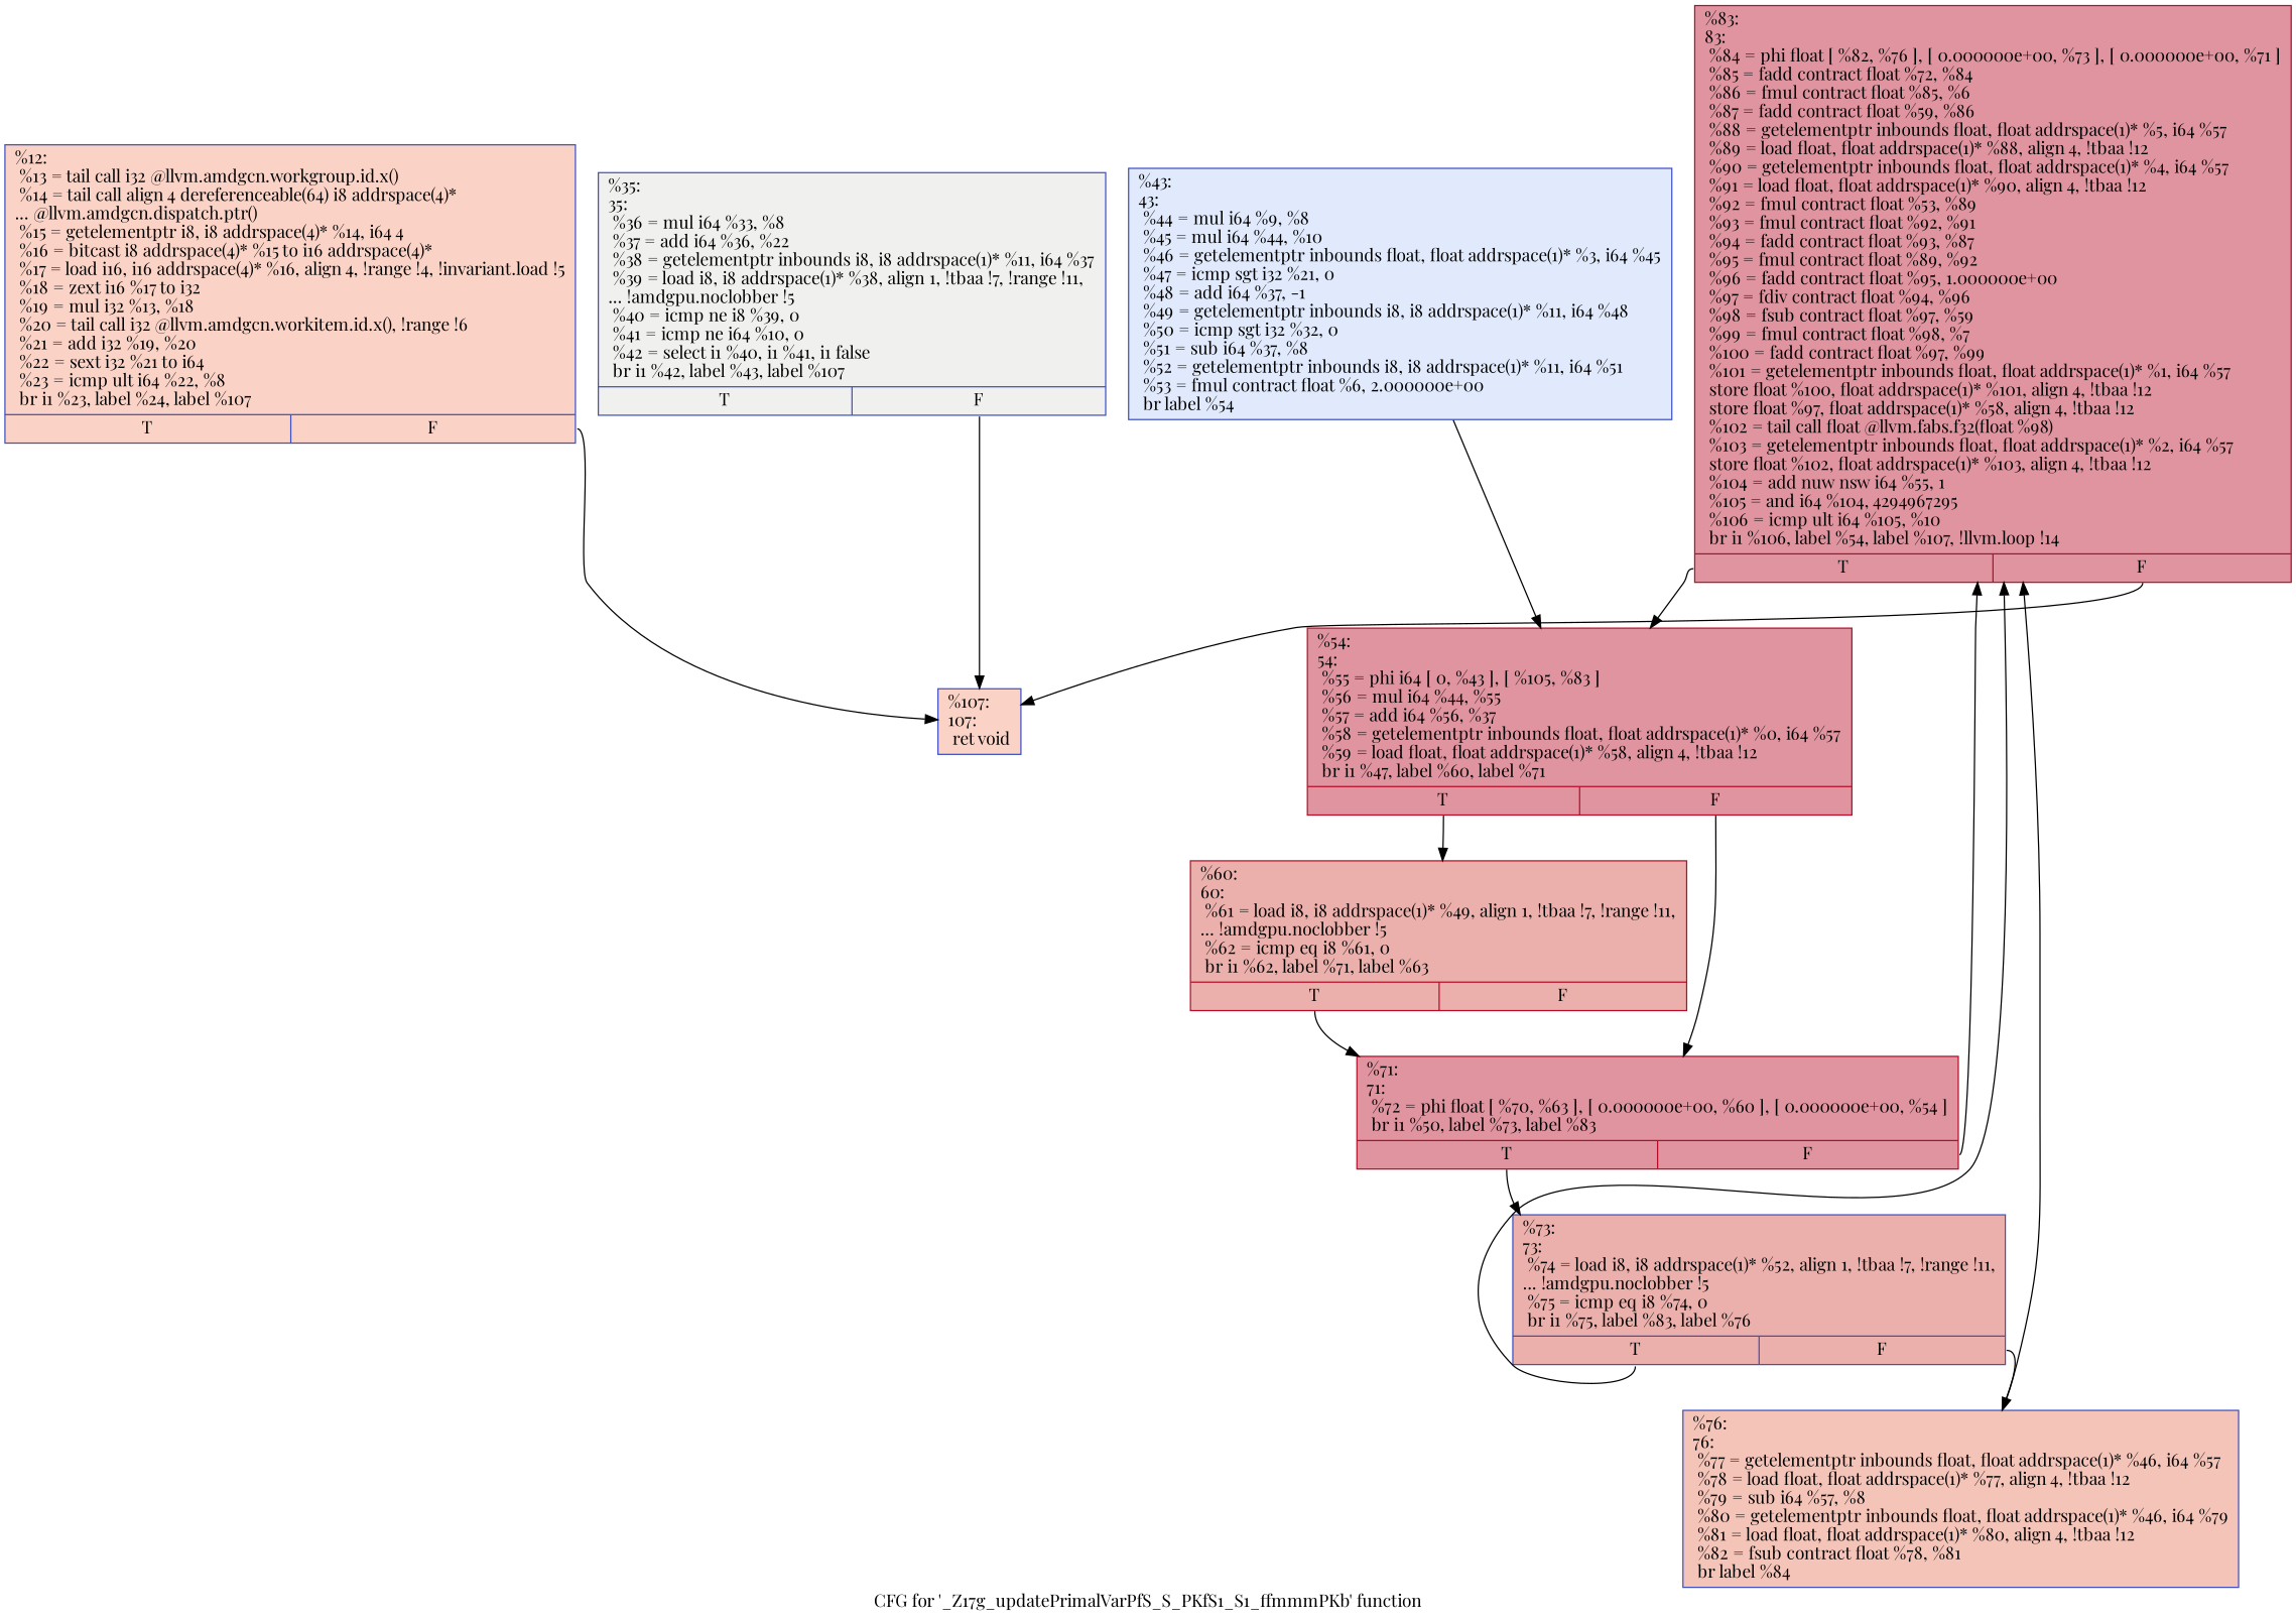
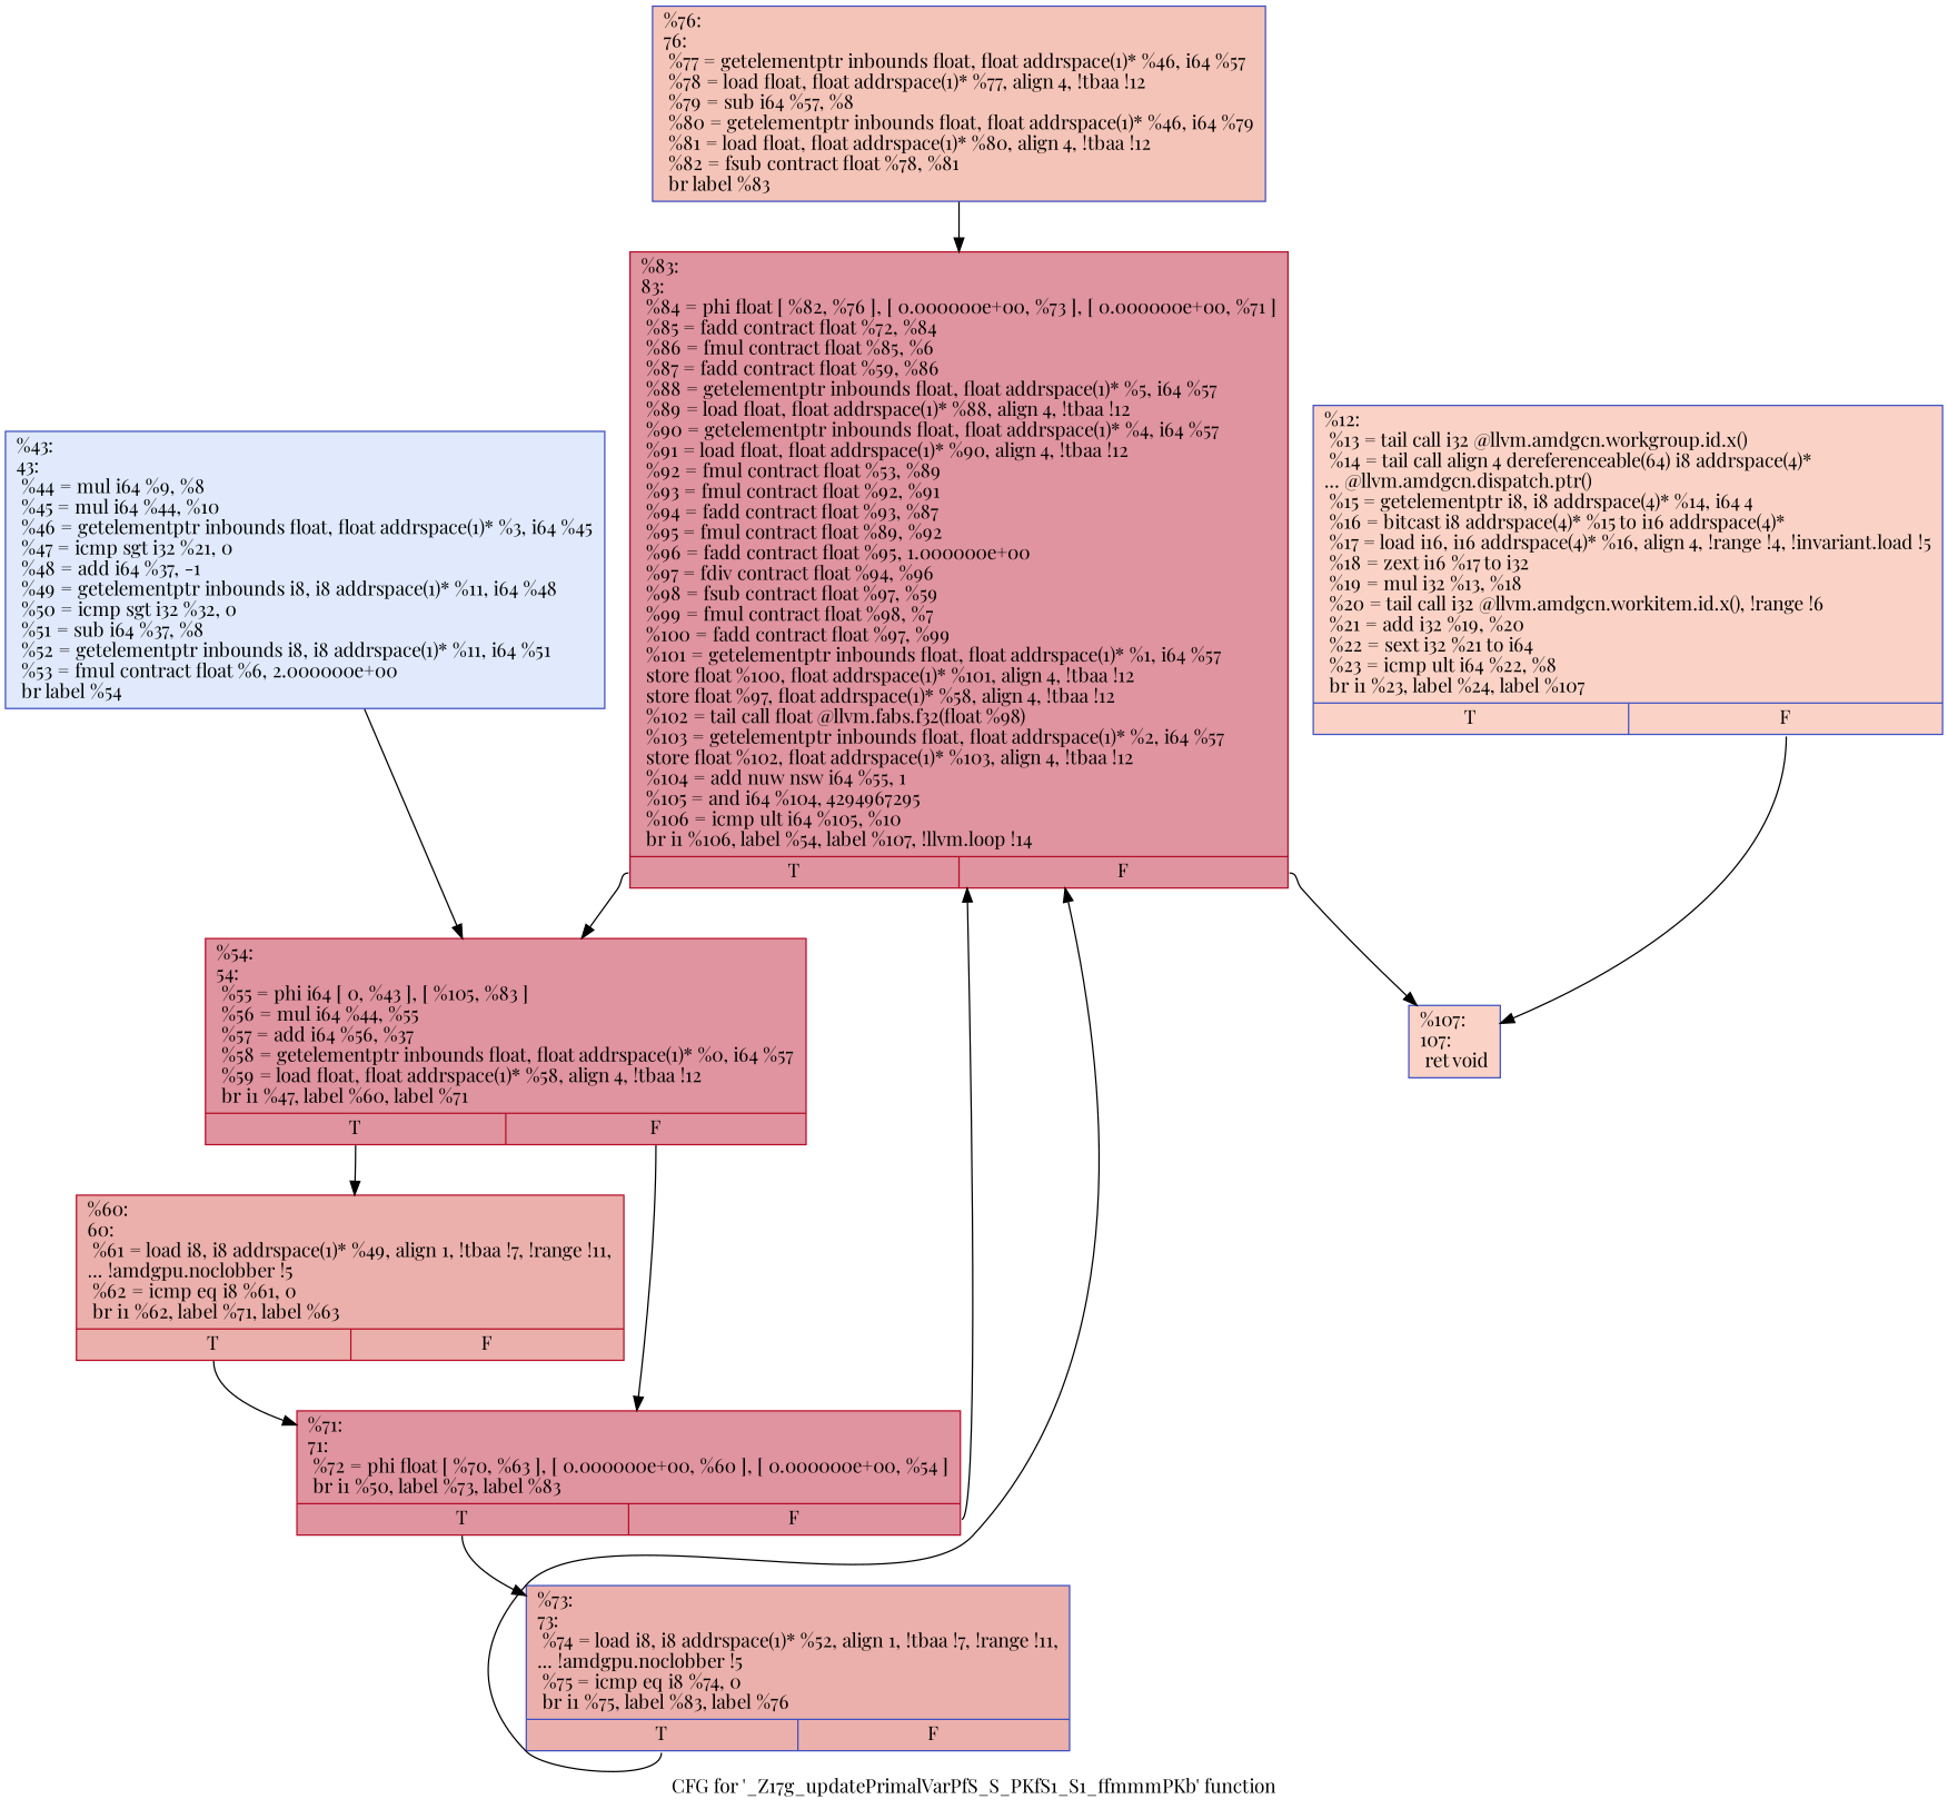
  digraph {
    fontname="Playfair Display"
    label="CFG for '_Z17g_updatePrimalVarPfS_S_PKfS1_S1_ffmmmPKb' function"
    node [color="#3d50c3ff" fillcolor="#b70d2870" fontname="Playfair Display" shape=record style=filled]
    edge [fontname="Playfair Display" tailport=s0]
    n1 [fillcolor="#f59c7d70" label="{%12:\l  %13 = tail call i32 @llvm.amdgcn.workgroup.id.x()\l  %14 = tail call align 4 dereferenceable(64) i8 addrspace(4)*\l... @llvm.amdgcn.dispatch.ptr()\l  %15 = getelementptr i8, i8 addrspace(4)* %14, i64 4\l  %16 = bitcast i8 addrspace(4)* %15 to i16 addrspace(4)*\l  %17 = load i16, i16 addrspace(4)* %16, align 4, !range !4, !invariant.load !5\l  %18 = zext i16 %17 to i32\l  %19 = mul i32 %13, %18\l  %20 = tail call i32 @llvm.amdgcn.workitem.id.x(), !range !6\l  %21 = add i32 %19, %20\l  %22 = sext i32 %21 to i64\l  %23 = icmp ult i64 %22, %8\l  br i1 %23, label %24, label %107\l|{<s0>T|<s1>F}}"]
    n2 [fillcolor="#f59c7d70" label="{%107:\l107:                                              \l  ret void\l}"]
-   n3 [fillcolor="#dedcdb70" label="{%35:\l35:                                               \l  %36 = mul i64 %33, %8\l  %37 = add i64 %36, %22\l  %38 = getelementptr inbounds i8, i8 addrspace(1)* %11, i64 %37\l  %39 = load i8, i8 addrspace(1)* %38, align 1, !tbaa !7, !range !11,\l... !amdgpu.noclobber !5\l  %40 = icmp ne i8 %39, 0\l  %41 = icmp ne i64 %10, 0\l  %42 = select i1 %40, i1 %41, i1 false\l  br i1 %42, label %43, label %107\l|{<s0>T|<s1>F}}"]
    n4 [fillcolor="#b9d0f970" label="{%43:\l43:                                               \l  %44 = mul i64 %9, %8\l  %45 = mul i64 %44, %10\l  %46 = getelementptr inbounds float, float addrspace(1)* %3, i64 %45\l  %47 = icmp sgt i32 %21, 0\l  %48 = add i64 %37, -1\l  %49 = getelementptr inbounds i8, i8 addrspace(1)* %11, i64 %48\l  %50 = icmp sgt i32 %32, 0\l  %51 = sub i64 %37, %8\l  %52 = getelementptr inbounds i8, i8 addrspace(1)* %11, i64 %51\l  %53 = fmul contract float %6, 2.000000e+00\l  br label %54\l}"]
    n5 [color="#b70d28ff" label="{%54:\l54:                                               \l  %55 = phi i64 [ 0, %43 ], [ %105, %83 ]\l  %56 = mul i64 %44, %55\l  %57 = add i64 %56, %37\l  %58 = getelementptr inbounds float, float addrspace(1)* %0, i64 %57\l  %59 = load float, float addrspace(1)* %58, align 4, !tbaa !12\l  br i1 %47, label %60, label %71\l|{<s0>T|<s1>F}}"]
    n6 [color="#b70d28ff" fillcolor="#d24b4070" label="{%60:\l60:                                               \l  %61 = load i8, i8 addrspace(1)* %49, align 1, !tbaa !7, !range !11,\l... !amdgpu.noclobber !5\l  %62 = icmp eq i8 %61, 0\l  br i1 %62, label %71, label %63\l|{<s0>T|<s1>F}}"]
    n7 [color="#b70d28ff" label="{%71:\l71:                                               \l  %72 = phi float [ %70, %63 ], [ 0.000000e+00, %60 ], [ 0.000000e+00, %54 ]\l  br i1 %50, label %73, label %83\l|{<s0>T|<s1>F}}"]
    n8 [fillcolor="#d24b4070" label="{%73:\l73:                                               \l  %74 = load i8, i8 addrspace(1)* %52, align 1, !tbaa !7, !range !11,\l... !amdgpu.noclobber !5\l  %75 = icmp eq i8 %74, 0\l  br i1 %75, label %83, label %76\l|{<s0>T|<s1>F}}"]
    n9 [color="#b70d28ff" label="{%83:\l83:                                               \l  %84 = phi float [ %82, %76 ], [ 0.000000e+00, %73 ], [ 0.000000e+00, %71 ]\l  %85 = fadd contract float %72, %84\l  %86 = fmul contract float %85, %6\l  %87 = fadd contract float %59, %86\l  %88 = getelementptr inbounds float, float addrspace(1)* %5, i64 %57\l  %89 = load float, float addrspace(1)* %88, align 4, !tbaa !12\l  %90 = getelementptr inbounds float, float addrspace(1)* %4, i64 %57\l  %91 = load float, float addrspace(1)* %90, align 4, !tbaa !12\l  %92 = fmul contract float %53, %89\l  %93 = fmul contract float %92, %91\l  %94 = fadd contract float %93, %87\l  %95 = fmul contract float %89, %92\l  %96 = fadd contract float %95, 1.000000e+00\l  %97 = fdiv contract float %94, %96\l  %98 = fsub contract float %97, %59\l  %99 = fmul contract float %98, %7\l  %100 = fadd contract float %97, %99\l  %101 = getelementptr inbounds float, float addrspace(1)* %1, i64 %57\l  store float %100, float addrspace(1)* %101, align 4, !tbaa !12\l  store float %97, float addrspace(1)* %58, align 4, !tbaa !12\l  %102 = tail call float @llvm.fabs.f32(float %98)\l  %103 = getelementptr inbounds float, float addrspace(1)* %2, i64 %57\l  store float %102, float addrspace(1)* %103, align 4, !tbaa !12\l  %104 = add nuw nsw i64 %55, 1\l  %105 = and i64 %104, 4294967295\l  %106 = icmp ult i64 %105, %10\l  br i1 %106, label %54, label %107, !llvm.loop !14\l|{<s0>T|<s1>F}}"]
-   n10 [fillcolor="#e97a5f70" label="{%76:\l76:                                               \l  %77 = getelementptr inbounds float, float addrspace(1)* %46, i64 %57\l  %78 = load float, float addrspace(1)* %77, align 4, !tbaa !12\l  %79 = sub i64 %57, %8\l  %80 = getelementptr inbounds float, float addrspace(1)* %46, i64 %79\l  %81 = load float, float addrspace(1)* %80, align 4, !tbaa !12\l  %82 = fsub contract float %78, %81\l  br label %84\l}"]
+   n10 [fillcolor="#e97a5f70" label="{%76:\l76:                                               \l  %77 = getelementptr inbounds float, float addrspace(1)* %46, i64 %57\l  %78 = load float, float addrspace(1)* %77, align 4, !tbaa !12\l  %79 = sub i64 %57, %8\l  %80 = getelementptr inbounds float, float addrspace(1)* %46, i64 %79\l  %81 = load float, float addrspace(1)* %80, align 4, !tbaa !12\l  %82 = fsub contract float %78, %81\l  br label %83\l}"]
    n1 -> n2 [tailport=s1]
-   n3 -> n2 [tailport=s1]
    n4 -> n5
    n5 -> n6
    n5 -> n7 [tailport=s1]
    n6 -> n7
    n7 -> n8
    n7 -> n9 [tailport=s1]
    n8 -> n9
-   n8 -> n10 [tailport=s1]
    n9 -> n2 [tailport=s1]
    n9 -> n5
    n10 -> n9
  }
